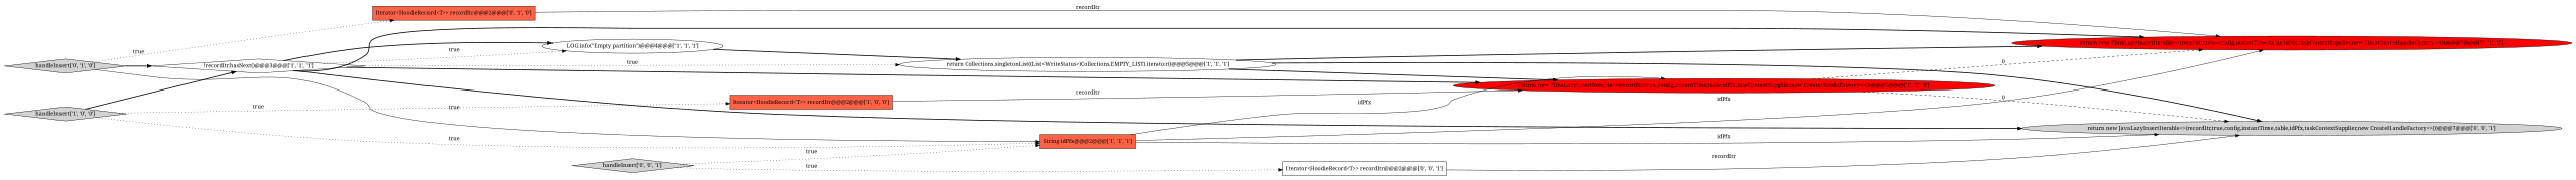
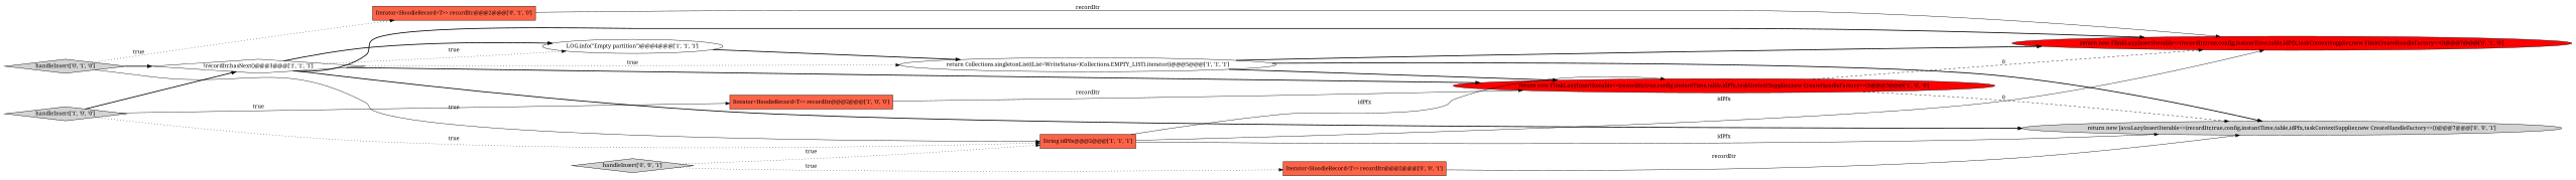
  digraph {
    fontname="Noto Serif"
    rankdir=LR
    node [fillcolor=tomato fontname="Noto Serif" shape=ellipse style=filled]
    edge [fontname="Noto Serif" style=bold]
    n1 [label="Iterator<HoodieRecord<T>> recordItr@@@2@@@['0', '1', '0']" shape=box]
    n2 [fillcolor=red label="return new FlinkLazyInsertIterable<>(recordItr,true,config,instantTime,table,idPfx,taskContextSupplier,new FlinkCreateHandleFactory<>())@@@7@@@['0', '1', '0']"]
    n3 [label="String idPfx@@@2@@@['1', '1', '1']" shape=box]
    n4 [fillcolor=red label="return new FlinkLazyInsertIterable<>(recordItr,true,config,instantTime,table,idPfx,taskContextSupplier,new CreateHandleFactory<>())@@@7@@@['1', '0', '0']"]
    n5 [fillcolor=lightgray label="return new JavaLazyInsertIterable<>(recordItr,true,config,instantTime,table,idPfx,taskContextSupplier,new CreateHandleFactory<>())@@@7@@@['0', '0', '1']"]
    n6 [label="Iterator<HoodieRecord<T>> recordItr@@@2@@@['1', '0', '0']" shape=box]
-   n7 [fillcolor=white label="Iterator<HoodieRecord<T>> recordItr@@@2@@@['0', '0', '1']" shape=box]
+   n7 [label="Iterator<HoodieRecord<T>> recordItr@@@2@@@['0', '0', '1']" shape=box]
    n8 [fillcolor=lightgray label="handleInsert['0', '1', '0']" shape=diamond]
    n9 [fillcolor=white label="!recordItr.hasNext()@@@3@@@['1', '1', '1']" shape=diamond]
    n10 [fillcolor=white label="return Collections.singletonList((List<WriteStatus>)Collections.EMPTY_LIST).iterator()@@@5@@@['1', '1', '1']"]
    n11 [fillcolor=white label="LOG.info(\"Empty partition\")@@@4@@@['1', '1', '1']"]
    n12 [fillcolor=lightgray label="handleInsert['0', '0', '1']" shape=diamond]
    n13 [fillcolor=lightgray label="handleInsert['1', '0', '0']" shape=diamond]
    n1 -> n2 [label=recordItr style=solid]
    n3 -> n2 [label=idPfx style=solid]
    n3 -> n4 [label=idPfx style=solid]
    n3 -> n5 [label=idPfx style=solid]
    n4 -> n2 [label=0 style=dashed]
    n4 -> n5 [label=0 style=dashed]
    n6 -> n4 [label=recordItr style=solid]
    n7 -> n5 [label=recordItr style=solid]
    n8 -> n1 [label=true style=dotted]
    n8 -> n3 [label=true style=solid]
    n8 -> n9
    n9 -> n2
    n9 -> n4
    n9 -> n5
    n9 -> n10 [label=true style=dotted]
    n9 -> n11 [label=true style=dotted]
    n9 -> n11
    n10 -> n2
    n10 -> n4
    n10 -> n5
    n11 -> n10
    n12 -> n3 [label=true style=dotted]
    n12 -> n7 [label=true style=dotted]
    n13 -> n3 [label=true style=dotted]
-   n13 -> n6 [label=true style=dotted]
+   n13 -> n6 [label=true style=solid]
    n13 -> n9
  }
